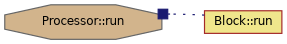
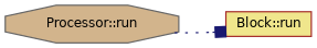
  digraph {
    rankdir=LR
    node [fontname=Helvetica fontsize=10 style=filled]
    n1 [color=gray40 fillcolor=tan fontcolor=black height=0.2 label="Processor::run" shape=octagon width=0.4]
    n2 [color=brown fillcolor=khaki height=0.2 label="Block::run" shape=box width=0.4]
-   n2 -> n1 [color=midnightblue fontname=Helvetica fontsize=10 labelfontname=Helvetica labelfontsize=10 style=dotted arrowhead=box]
+   n1 -> n2 [color=midnightblue fontname=Helvetica fontsize=10 labelfontname=Helvetica labelfontsize=10 style=dotted arrowhead=box]
  }
